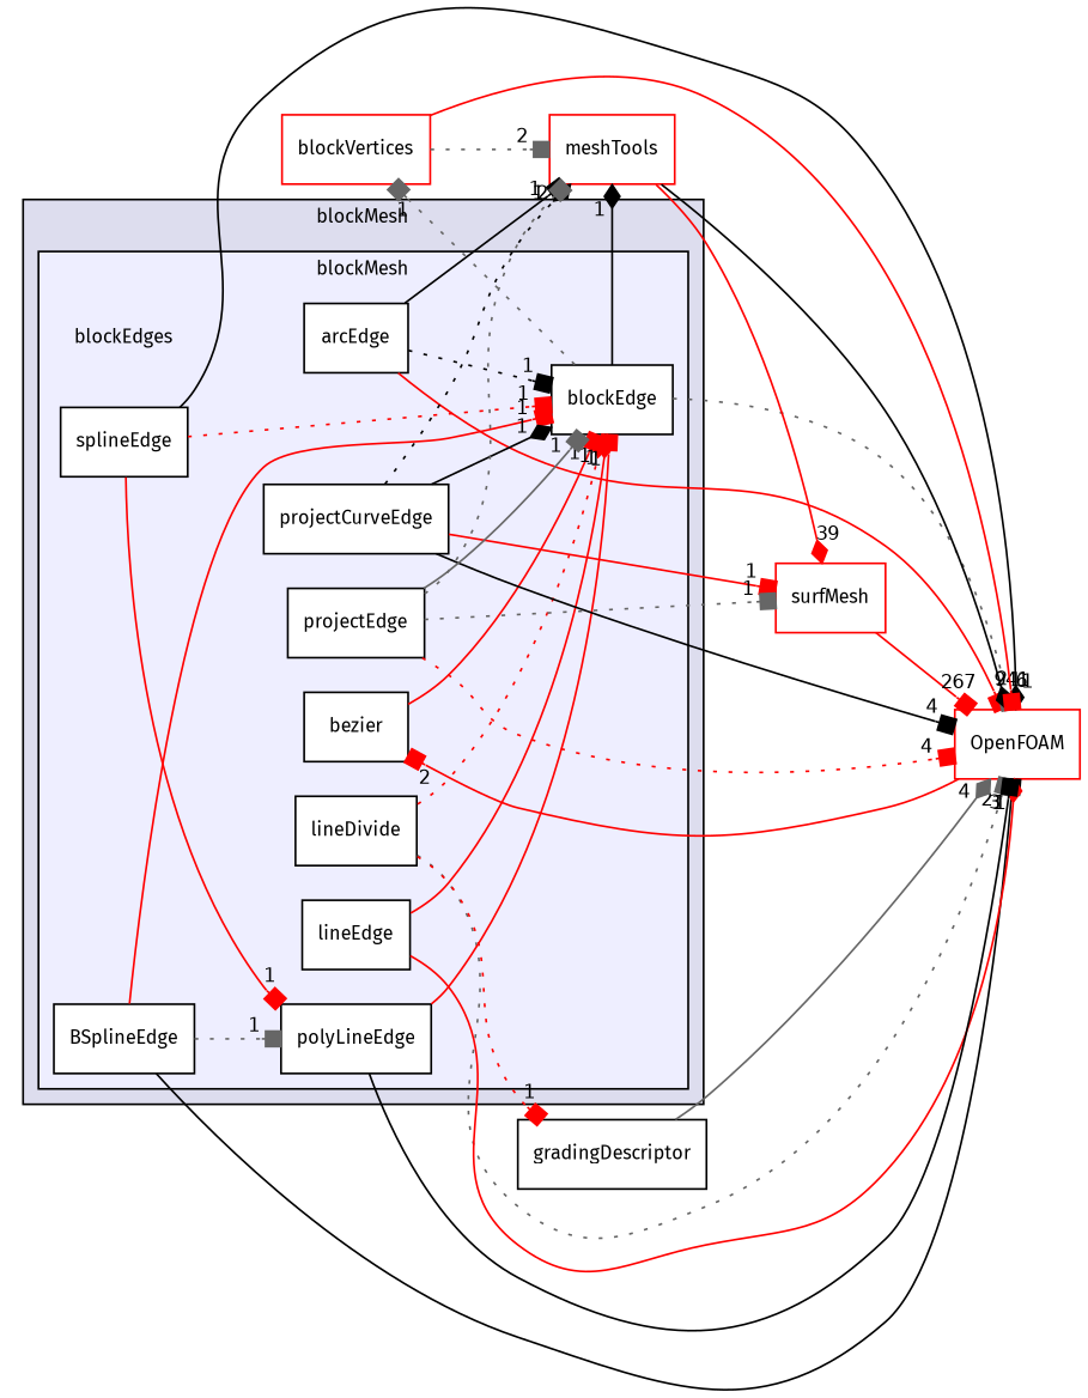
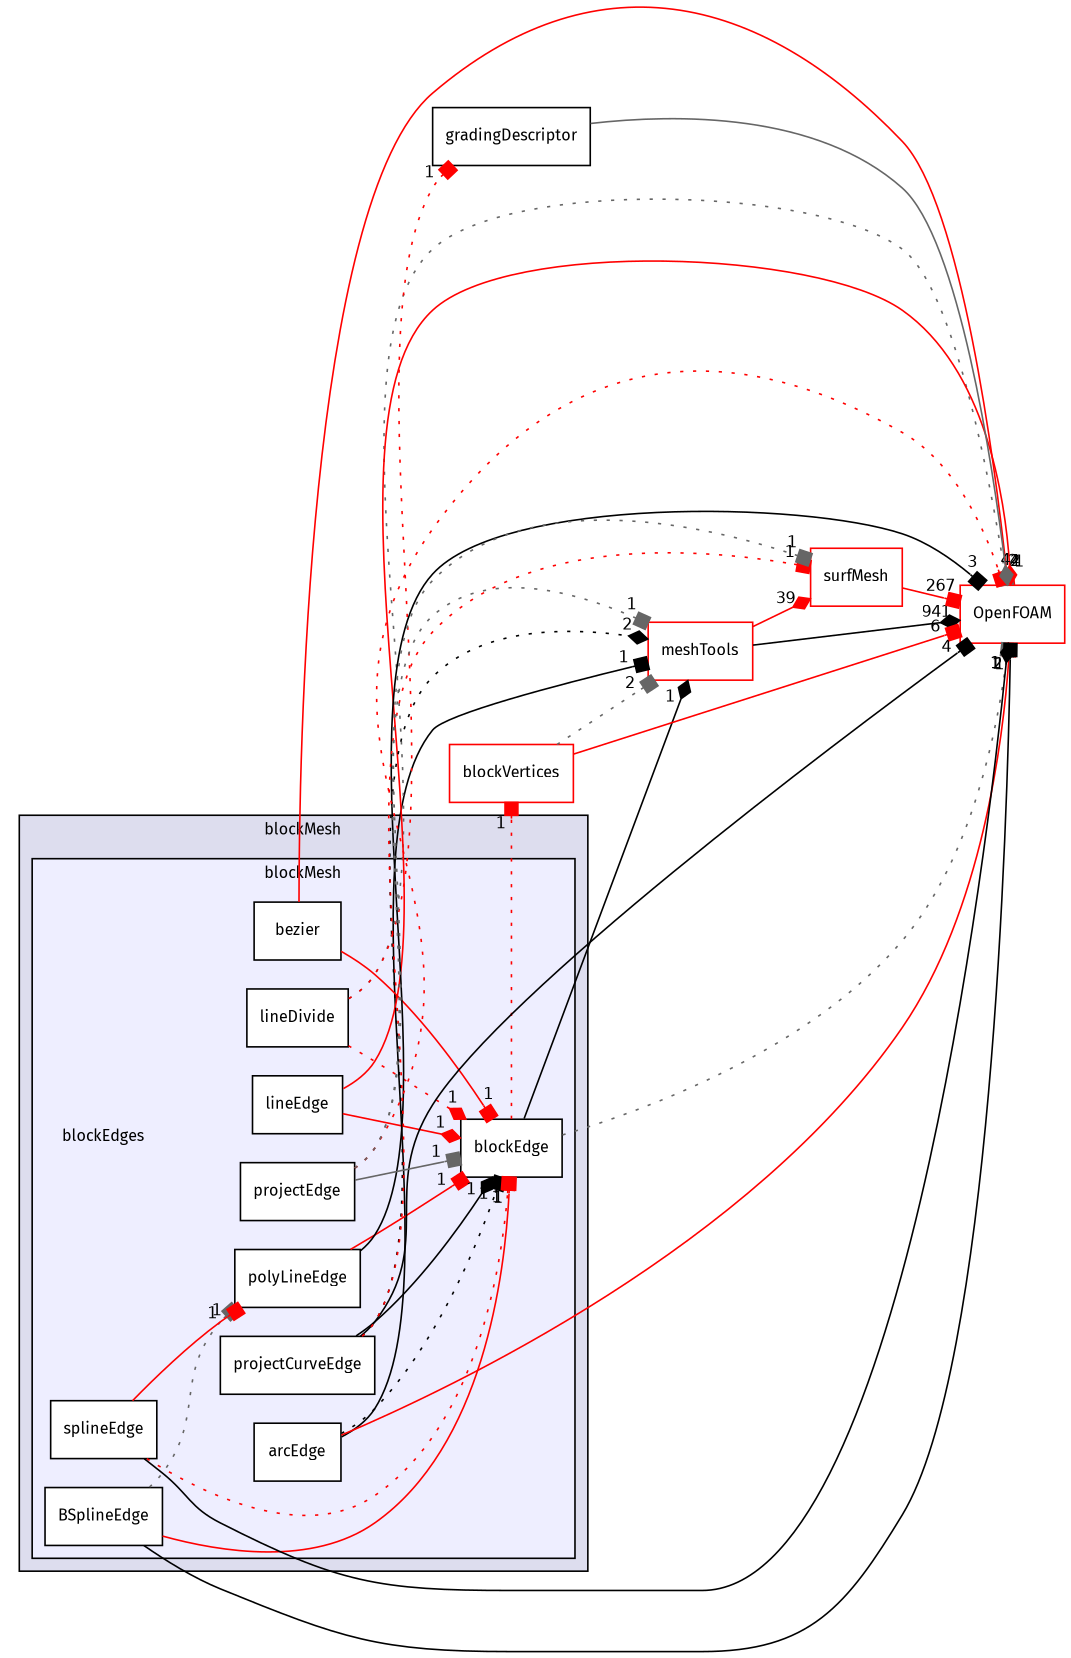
  digraph {
    compound=true
    rankdir=LR
    fontname="Fira Sans"
    node [fontname="Fira Sans" fontsize=10 shape=box color=black fillcolor=white style=filled]
    edge [headlabel=1 labeldistance=1.5 labelfontname=Helvetica labelfontsize=10 color=red style=solid arrowhead=box fontname="Fira Sans"]
    n1 [label=blockEdges shape=plaintext color="" fillcolor="" style=""]
    n2 [label=arcEdge]
    n3 [label=bezier]
    n4 [label=blockEdge]
    n5 [label=BSplineEdge]
    n6 [label=lineDivide]
    n7 [label=lineEdge]
    n8 [label=polyLineEdge]
    n9 [label=projectCurveEdge]
    n10 [label=projectEdge]
    n11 [label=splineEdge]
    n12 [color=red label=meshTools fillcolor="" style=""]
    n13 [color=red label=OpenFOAM fillcolor="" style=""]
    n14 [color=red label=blockVertices fillcolor="" style=""]
    n15 [label=gradingDescriptor color="" fillcolor="" style=""]
    n16 [color=red label=surfMesh fillcolor="" style=""]
    subgraph cluster_1 {
      bgcolor="#ddddee"
      fontsize=10
      label=blockMesh
      pencolor=black
      subgraph cluster_2 {
        bgcolor="#eeeeff"
        fontsize=10
        pencolor=black
        n1
        n2
        n3
        n4
        n5
        n6
        n7
        n8
        n9
        n10
        n11
      }
    }
    n2 -> n4 [color=black style=dotted]
    n2 -> n12 [color=black]
    n2 -> n13 [headlabel=2]
    n3 -> n4
-   n13 -> n3 [headlabel=2]
+   n3 -> n13 [headlabel=2]
    n4 -> n12 [color=black arrowhead=diamond]
    n4 -> n13 [color=gray40 style=dotted]
-   n4 -> n14 [color=gray40 style=dotted]
+   n4 -> n14 [style=dotted]
    n5 -> n4
    n5 -> n8 [color=gray40 style=dotted]
    n5 -> n13 [color=black]
    n6 -> n4 [style=dotted arrowhead=diamond]
    n6 -> n13 [headlabel=2 color=gray40 style=dotted]
    n6 -> n15 [style=dotted]
    n7 -> n4 [arrowhead=diamond]
    n7 -> n13 [arrowhead=diamond]
    n8 -> n4
    n8 -> n13 [headlabel=3 color=black]
    n9 -> n4 [color=black arrowhead=diamond]
    n9 -> n12 [headlabel=2 color=black style=dotted arrowhead=diamond]
    n9 -> n13 [headlabel=4 color=black]
-   n9 -> n16
+   n9 -> n16 [style=dotted]
    n10 -> n4 [color=gray40]
    n10 -> n12 [color=gray40 style=dotted]
    n10 -> n13 [headlabel=4 style=dotted]
    n10 -> n16 [color=gray40 style=dotted]
    n11 -> n4 [style=dotted]
    n11 -> n8
    n11 -> n13 [color=black arrowhead=diamond]
    n12 -> n13 [headlabel=941 color=black arrowhead=diamond]
    n12 -> n16 [headlabel=39 arrowhead=diamond]
    n14 -> n12 [headlabel=2 color=gray40 style=dotted]
    n14 -> n13 [headlabel=6]
    n15 -> n13 [headlabel=4 color=gray40 arrowhead=diamond]
    n16 -> n13 [headlabel=267]
  }
